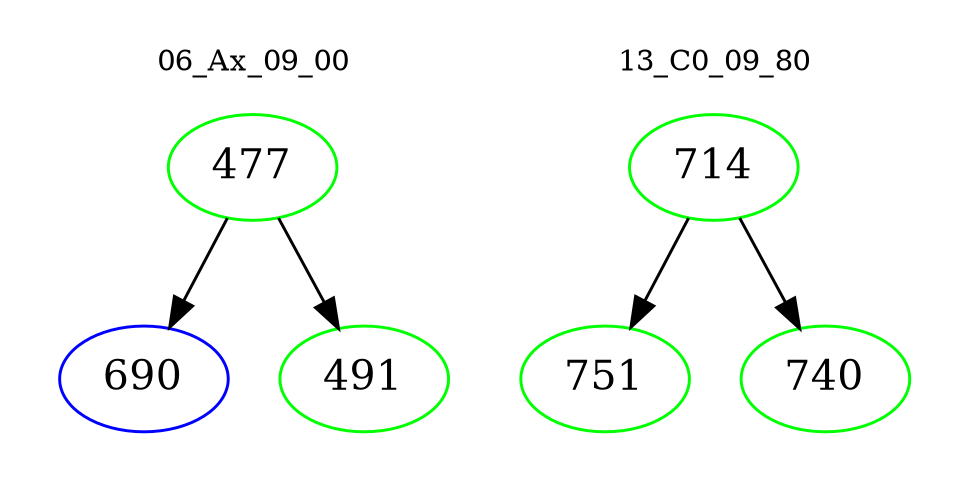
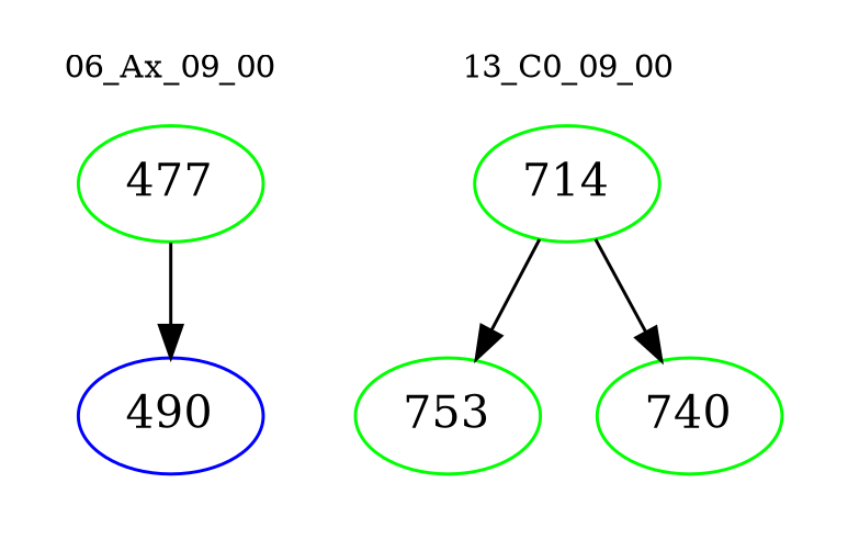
  digraph {
    node [color=green]
    edge [color=black]
    n1 [label=477]
-   n2 [color=blue label=690]
-   n3 [label=491]
+   n2 [color=blue label=490]
    n4 [label=714]
-   n5 [label=751]
+   n5 [label=753]
    n6 [label=740]
    subgraph cluster_1 {
      color=white
      fontsize=10
      label="06_Ax_09_00"
      n1
      n2
-     n3
    }
    subgraph cluster_2 {
      color=white
      fontsize=10
-     label="13_C0_09_80"
+     label="13_C0_09_00"
      n4
      n5
      n6
    }
    n1 -> n2
-   n1 -> n3
    n4 -> n5
    n4 -> n6
  }
